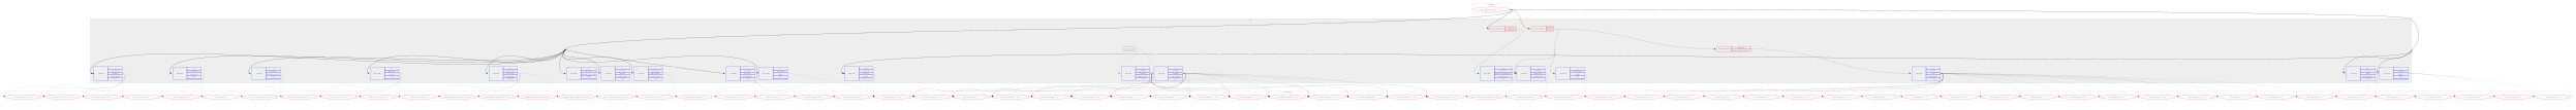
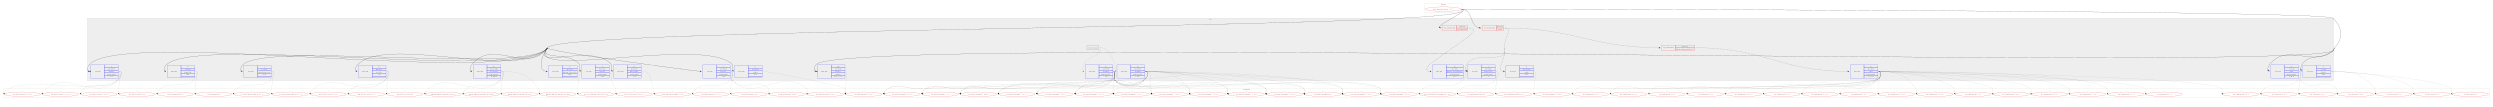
  digraph {
    compound=true
    concentrate=true
    fontname="Roboto Mono"
    fontsize=10
    newrank=true
    rankdir=TB
    ranksep=1.5
    node [color=red fontname="Roboto Mono" fontsize=10]
    edge [arrowhead=vee fontname="Roboto Mono" headport=w style=dotted tailport=e weight=100]
    n1 [label="mate-base/mate-menus-1.18.1" width=4]
    n2 [color=blue label=<<TABLE BORDER="0" CELLBORDER="1" CELLSPACING="0" CELLPADDING="4" WIDTH="220"><TR><TD ROWSPAN="6" CELLPADDING="30">pack_dep</TD></TR><TR><TD WIDTH="110">no</TD></TR><TR><TD>sys-devel</TD></TR><TR><TD>automake</TD></TR><TR><TD>greaterequal</TD></TR><TR><TD>1.16.1</TD></TR></TABLE>> shape=none]
    n3 [color=blue label=<<TABLE BORDER="0" CELLBORDER="1" CELLSPACING="0" CELLPADDING="4" WIDTH="220"><TR><TD ROWSPAN="6" CELLPADDING="30">pack_dep</TD></TR><TR><TD WIDTH="110">no</TD></TR><TR><TD>sys-devel</TD></TR><TR><TD>automake</TD></TR><TR><TD>greaterequal</TD></TR><TR><TD>1.15.1</TD></TR></TABLE>> shape=none]
    n4 [label=<<TABLE BORDER="0" CELLBORDER="1" CELLSPACING="0" CELLPADDING="4"><TR><TD CELLPADDING="10">any_of_group</TD></TR></TABLE>> shape=none]
    n5 [color=blue label=<<TABLE BORDER="0" CELLBORDER="1" CELLSPACING="0" CELLPADDING="4" WIDTH="220"><TR><TD ROWSPAN="6" CELLPADDING="30">pack_dep</TD></TR><TR><TD WIDTH="110">no</TD></TR><TR><TD>app-arch</TD></TR><TR><TD>xz-utils</TD></TR><TR><TD>none</TD></TR><TR><TD></TD></TR></TABLE>> shape=none]
    n6 [color=blue label=<<TABLE BORDER="0" CELLBORDER="1" CELLSPACING="0" CELLPADDING="4" WIDTH="220"><TR><TD ROWSPAN="6" CELLPADDING="30">pack_dep</TD></TR><TR><TD WIDTH="110">no</TD></TR><TR><TD>app-portage</TD></TR><TR><TD>elt-patches</TD></TR><TR><TD>greaterequal</TD></TR><TR><TD>20170815</TD></TR></TABLE>> shape=none]
    n7 [color=blue label=<<TABLE BORDER="0" CELLBORDER="1" CELLSPACING="0" CELLPADDING="4" WIDTH="220"><TR><TD ROWSPAN="6" CELLPADDING="30">pack_dep</TD></TR><TR><TD WIDTH="110">no</TD></TR><TR><TD>dev-util</TD></TR><TR><TD>desktop-file-utils</TD></TR><TR><TD>none</TD></TR><TR><TD></TD></TR></TABLE>> shape=none]
    n8 [color=blue label=<<TABLE BORDER="0" CELLBORDER="1" CELLSPACING="0" CELLPADDING="4" WIDTH="220"><TR><TD ROWSPAN="6" CELLPADDING="30">pack_dep</TD></TR><TR><TD WIDTH="110">no</TD></TR><TR><TD>dev-util</TD></TR><TR><TD>intltool</TD></TR><TR><TD>greaterequal</TD></TR><TR><TD>0.40</TD></TR></TABLE>> shape=none]
    n9 [color=blue label=<<TABLE BORDER="0" CELLBORDER="1" CELLSPACING="0" CELLPADDING="4" WIDTH="220"><TR><TD ROWSPAN="6" CELLPADDING="30">pack_dep</TD></TR><TR><TD WIDTH="110">no</TD></TR><TR><TD>mate-base</TD></TR><TR><TD>mate-common</TD></TR><TR><TD>greaterequal</TD></TR><TR><TD>1.18</TD></TR></TABLE>> shape=none]
    n10 [color=blue label=<<TABLE BORDER="0" CELLBORDER="1" CELLSPACING="0" CELLPADDING="4" WIDTH="220"><TR><TD ROWSPAN="6" CELLPADDING="30">pack_dep</TD></TR><TR><TD WIDTH="110">no</TD></TR><TR><TD>sys-devel</TD></TR><TR><TD>autoconf</TD></TR><TR><TD>greaterequal</TD></TR><TR><TD>2.69</TD></TR></TABLE>> shape=none]
    n11 [color=blue label=<<TABLE BORDER="0" CELLBORDER="1" CELLSPACING="0" CELLPADDING="4" WIDTH="220"><TR><TD ROWSPAN="6" CELLPADDING="30">pack_dep</TD></TR><TR><TD WIDTH="110">no</TD></TR><TR><TD>sys-devel</TD></TR><TR><TD>gettext</TD></TR><TR><TD>none</TD></TR><TR><TD></TD></TR></TABLE>> shape=none]
    n12 [color=blue label=<<TABLE BORDER="0" CELLBORDER="1" CELLSPACING="0" CELLPADDING="4" WIDTH="220"><TR><TD ROWSPAN="6" CELLPADDING="30">pack_dep</TD></TR><TR><TD WIDTH="110">no</TD></TR><TR><TD>sys-devel</TD></TR><TR><TD>libtool</TD></TR><TR><TD>greaterequal</TD></TR><TR><TD>2.4</TD></TR></TABLE>> shape=none]
    n13 [color=blue label=<<TABLE BORDER="0" CELLBORDER="1" CELLSPACING="0" CELLPADDING="4" WIDTH="220"><TR><TD ROWSPAN="6" CELLPADDING="30">pack_dep</TD></TR><TR><TD WIDTH="110">no</TD></TR><TR><TD>virtual</TD></TR><TR><TD>pkgconfig</TD></TR><TR><TD>none</TD></TR><TR><TD></TD></TR></TABLE>> shape=none]
    n14 [color=blue label=<<TABLE BORDER="0" CELLBORDER="1" CELLSPACING="0" CELLPADDING="4" WIDTH="220"><TR><TD ROWSPAN="6" CELLPADDING="30">pack_dep</TD></TR><TR><TD WIDTH="110">no</TD></TR><TR><TD>x11-misc</TD></TR><TR><TD>shared-mime-info</TD></TR><TR><TD>none</TD></TR><TR><TD></TD></TR></TABLE>> shape=none]
    n15 [color=blue label=<<TABLE BORDER="0" CELLBORDER="1" CELLSPACING="0" CELLPADDING="4" WIDTH="220"><TR><TD ROWSPAN="6" CELLPADDING="30">pack_dep</TD></TR><TR><TD WIDTH="110">weak</TD></TR><TR><TD>sys-devel</TD></TR><TR><TD>gettext</TD></TR><TR><TD>smaller</TD></TR><TR><TD>0.18.1.1-r3</TD></TR></TABLE>> shape=none]
    n16 [color=blue label=<<TABLE BORDER="0" CELLBORDER="1" CELLSPACING="0" CELLPADDING="4" WIDTH="220"><TR><TD ROWSPAN="6" CELLPADDING="30">pack_dep</TD></TR><TR><TD WIDTH="110">no</TD></TR><TR><TD>dev-libs</TD></TR><TR><TD>gobject-introspection</TD></TR><TR><TD>greaterequal</TD></TR><TR><TD>0.6.7</TD></TR></TABLE>> shape=none]
    n17 [label=<<TABLE BORDER="0" CELLBORDER="1" CELLSPACING="0" CELLPADDING="4"><TR><TD ROWSPAN="3" CELLPADDING="10">use_conditional</TD></TR><TR><TD>positive</TD></TR><TR><TD>introspection</TD></TR></TABLE>> shape=none]
    n18 [color=blue label=<<TABLE BORDER="0" CELLBORDER="1" CELLSPACING="0" CELLPADDING="4" WIDTH="220"><TR><TD ROWSPAN="6" CELLPADDING="30">pack_dep</TD></TR><TR><TD WIDTH="110">no</TD></TR><TR><TD>dev-python</TD></TR><TR><TD>pygtk</TD></TR><TR><TD>none</TD></TR><TR><TD></TD></TR></TABLE>> shape=none]
    n19 [color=blue label=<<TABLE BORDER="0" CELLBORDER="1" CELLSPACING="0" CELLPADDING="4" WIDTH="220"><TR><TD ROWSPAN="6" CELLPADDING="30">pack_dep</TD></TR><TR><TD WIDTH="110">no</TD></TR><TR><TD>dev-lang</TD></TR><TR><TD>python</TD></TR><TR><TD>greaterequal</TD></TR><TR><TD>2.7.5-r2</TD></TR></TABLE>> shape=none]
    n20 [label=<<TABLE BORDER="0" CELLBORDER="1" CELLSPACING="0" CELLPADDING="4"><TR><TD ROWSPAN="3" CELLPADDING="10">use_conditional</TD></TR><TR><TD>positive</TD></TR><TR><TD>python_targets_python2_7</TD></TR></TABLE>> shape=none]
    n21 [color=blue label=<<TABLE BORDER="0" CELLBORDER="1" CELLSPACING="0" CELLPADDING="4" WIDTH="220"><TR><TD ROWSPAN="6" CELLPADDING="30">pack_dep</TD></TR><TR><TD WIDTH="110">no</TD></TR><TR><TD>dev-lang</TD></TR><TR><TD>python-exec</TD></TR><TR><TD>greaterequal</TD></TR><TR><TD>2</TD></TR></TABLE>> shape=none]
    n22 [label=<<TABLE BORDER="0" CELLBORDER="1" CELLSPACING="0" CELLPADDING="4"><TR><TD ROWSPAN="3" CELLPADDING="10">use_conditional</TD></TR><TR><TD>positive</TD></TR><TR><TD>python</TD></TR></TABLE>> shape=none]
    n23 [color=blue label=<<TABLE BORDER="0" CELLBORDER="1" CELLSPACING="0" CELLPADDING="4" WIDTH="220"><TR><TD ROWSPAN="6" CELLPADDING="30">pack_dep</TD></TR><TR><TD WIDTH="110">no</TD></TR><TR><TD>dev-libs</TD></TR><TR><TD>glib</TD></TR><TR><TD>greaterequal</TD></TR><TR><TD>2.36.0</TD></TR></TABLE>> shape=none]
    n24 [color=blue label=<<TABLE BORDER="0" CELLBORDER="1" CELLSPACING="0" CELLPADDING="4" WIDTH="220"><TR><TD ROWSPAN="6" CELLPADDING="30">pack_dep</TD></TR><TR><TD WIDTH="110">no</TD></TR><TR><TD>virtual</TD></TR><TR><TD>libintl</TD></TR><TR><TD>none</TD></TR><TR><TD></TD></TR></TABLE>> shape=none]
    n25 [label="sys-devel/automake-1.10.3-r3" width=4]
    n26 [label="sys-devel/automake-1.11.6-r3" width=4]
    n27 [label="sys-devel/automake-1.12.6-r2" width=4]
    n28 [label="sys-devel/automake-1.13.4-r2" width=4]
    n29 [label="sys-devel/automake-1.14.1-r2" width=4]
    n30 [label="sys-devel/automake-1.15.1-r2" width=4]
    n31 [label="sys-devel/automake-1.16-r2" width=4]
    n32 [label="sys-devel/automake-1.16.1-r1" width=4]
    n33 [label="sys-devel/automake-1.4_p6-r2" width=4]
    n34 [label="sys-devel/automake-1.5-r2" width=4]
    n35 [label="sys-devel/automake-1.6.3-r2" width=4]
    n36 [label="sys-devel/automake-1.8.5-r5" width=4]
    n37 [label="sys-devel/automake-1.9.6-r5" width=4]
    n38 [label="sys-devel/automake-9999" width=4]
    n39 [label="app-arch/xz-utils-5.2.3" width=4]
    n40 [label="app-arch/xz-utils-5.2.4-r2" width=4]
    n41 [label="app-arch/xz-utils-9999" width=4]
    n42 [label="app-portage/elt-patches-20170317" width=4]
    n43 [label="app-portage/elt-patches-20170422" width=4]
    n44 [label="app-portage/elt-patches-20170815" width=4]
    n45 [label="app-portage/elt-patches-20170826.1" width=4]
    n46 [label="dev-util/desktop-file-utils-0.23" width=4]
    n47 [label="dev-util/intltool-0.51.0-r2" width=4]
    n48 [label="mate-base/mate-common-1.18.0" width=4]
    n49 [label="sys-devel/autoconf-2.13-r1" width=4]
    n50 [label="sys-devel/autoconf-2.64-r1" width=4]
    n51 [label="sys-devel/autoconf-2.69-r4" width=4]
    n52 [label="sys-devel/autoconf-9999" width=4]
    n53 [label="sys-devel/gettext-0.19.8.1" width=4]
    n54 [label="sys-devel/libtool-2.4.6-r3" width=4]
    n55 [label="sys-devel/libtool-2.4.6-r4" width=4]
    n56 [label="sys-devel/libtool-2.4.6-r5" width=4]
    n57 [label="sys-devel/libtool-9999" width=4]
    n58 [label="virtual/pkgconfig-0-r1" width=4]
    n59 [label="virtual/pkgconfig-1" width=4]
    n60 [label="x11-misc/shared-mime-info-1.10" width=4]
    n61 [label="x11-misc/shared-mime-info-1.9" width=4]
    n62 [label="dev-libs/gobject-introspection-1.56.1" width=4]
    n63 [label="dev-python/pygtk-2.24.0-r4" width=4]
    n64 [label="dev-lang/python-2.7.15" width=4]
    n65 [label="dev-lang/python-2.7.16" width=4]
    n66 [label="dev-lang/python-3.4.5-r1" width=4]
    n67 [label="dev-lang/python-3.4.6-r1" width=4]
    n68 [label="dev-lang/python-3.4.8" width=4]
    n69 [label="dev-lang/python-3.4.8-r1" width=4]
    n70 [label="dev-lang/python-3.5.4-r1" width=4]
    n71 [label="dev-lang/python-3.5.5" width=4]
    n72 [label="dev-lang/python-3.5.5-r1" width=4]
    n73 [label="dev-lang/python-3.5.6" width=4]
    n74 [label="dev-lang/python-3.6.3-r1" width=4]
    n75 [label="dev-lang/python-3.6.4" width=4]
    n76 [label="dev-lang/python-3.6.5" width=4]
    n77 [label="dev-lang/python-3.6.5-r1" width=4]
    n78 [label="dev-lang/python-3.6.6" width=4]
    n79 [label="dev-lang/python-3.6.8" width=4]
-   n80 [label="dev-lang/python-3.7.0" width=4]
    n81 [label="dev-lang/python-3.7.2" width=4]
    n82 [label="dev-lang/python-exec-2.4.6" width=4]
    n83 [label="dev-lang/python-exec-9999" width=4]
    n84 [label="dev-libs/glib-2.56.4" width=4]
    n85 [label="dev-libs/glib-2.58.2" width=4]
    n86 [label="dev-libs/glib-2.58.3" width=4]
    n87 [label="virtual/libintl-0" width=4]
    n88 [label="virtual/libintl-0-r1" width=4]
    n89 [label="virtual/libintl-0-r2" width=4]
    subgraph cluster_1 {
      color=gray
      label=<<i>ebuild</i>>
      rank=same
      n1
    }
    subgraph cluster_2 {
      color=gray
      label=<<i>dependencies</i>>
      subgraph cluster_3 {
        color=gray
        fillcolor="#eeeeee"
        label=<<i>compile</i>>
        style=filled
        subgraph sub_4 {
          color=gray
          fillcolor="#eeeeee"
          label=<<i>compile</i>>
          style=filled
          n4
          subgraph sub_5 {
            color=gray
            fillcolor="#eeeeee"
            label=<<i>compile</i>>
            style=filled
            n2
          }
          subgraph sub_6 {
            color=gray
            fillcolor="#eeeeee"
            label=<<i>compile</i>>
            style=filled
            n3
          }
        }
        subgraph sub_7 {
          color=gray
          fillcolor="#eeeeee"
          label=<<i>compile</i>>
          style=filled
          n5
        }
        subgraph sub_8 {
          color=gray
          fillcolor="#eeeeee"
          label=<<i>compile</i>>
          style=filled
          n6
        }
        subgraph sub_9 {
          color=gray
          fillcolor="#eeeeee"
          label=<<i>compile</i>>
          style=filled
          n7
        }
        subgraph sub_10 {
          color=gray
          fillcolor="#eeeeee"
          label=<<i>compile</i>>
          style=filled
          n8
        }
        subgraph sub_11 {
          color=gray
          fillcolor="#eeeeee"
          label=<<i>compile</i>>
          style=filled
          n9
        }
        subgraph sub_12 {
          color=gray
          fillcolor="#eeeeee"
          label=<<i>compile</i>>
          style=filled
          n10
        }
        subgraph sub_13 {
          color=gray
          fillcolor="#eeeeee"
          label=<<i>compile</i>>
          style=filled
          n11
        }
        subgraph sub_14 {
          color=gray
          fillcolor="#eeeeee"
          label=<<i>compile</i>>
          style=filled
          n12
        }
        subgraph sub_15 {
          color=gray
          fillcolor="#eeeeee"
          label=<<i>compile</i>>
          style=filled
          n13
        }
        subgraph sub_16 {
          color=gray
          fillcolor="#eeeeee"
          label=<<i>compile</i>>
          style=filled
          n14
        }
        subgraph sub_17 {
          color=gray
          fillcolor="#eeeeee"
          label=<<i>compile</i>>
          style=filled
          n15
        }
      }
      subgraph cluster_18 {
        color=gray
        fillcolor="#eeeeee"
        label=<<i>compile and run</i>>
        style=filled
        subgraph sub_19 {
          color=gray
          fillcolor="#eeeeee"
          label=<<i>compile and run</i>>
          style=filled
          n17
          subgraph sub_20 {
            color=gray
            fillcolor="#eeeeee"
            label=<<i>compile and run</i>>
            style=filled
            n16
          }
        }
        subgraph sub_21 {
          color=gray
          fillcolor="#eeeeee"
          label=<<i>compile and run</i>>
          style=filled
          n22
          subgraph sub_22 {
            color=gray
            fillcolor="#eeeeee"
            label=<<i>compile and run</i>>
            style=filled
            n18
          }
          subgraph sub_23 {
            color=gray
            fillcolor="#eeeeee"
            label=<<i>compile and run</i>>
            style=filled
            n20
            subgraph sub_24 {
              color=gray
              fillcolor="#eeeeee"
              label=<<i>compile and run</i>>
              style=filled
              n19
            }
          }
          subgraph sub_25 {
            color=gray
            fillcolor="#eeeeee"
            label=<<i>compile and run</i>>
            style=filled
            n21
          }
        }
        subgraph sub_26 {
          color=gray
          fillcolor="#eeeeee"
          label=<<i>compile and run</i>>
          style=filled
          n23
        }
        subgraph sub_27 {
          color=gray
          fillcolor="#eeeeee"
          label=<<i>compile and run</i>>
          style=filled
          n24
        }
      }
      subgraph cluster_28 {
        color=gray
        fillcolor="#eeeeee"
        label=<<i>run</i>>
        style=filled
      }
    }
    subgraph cluster_29 {
      color=gray
      label=<<i>candidates</i>>
      rank=same
      subgraph sub_30 {
        color=black
        label=<<i>candidates</i>>
        nodesep=1
        rank=same
        n25
        n26
        n27
        n28
        n29
        n30
        n31
        n32
        n33
        n34
        n35
        n36
        n37
        n38
      }
      subgraph sub_31 {
        color=black
        label=<<i>candidates</i>>
        nodesep=1
        rank=same
        n25
        n26
        n27
        n28
        n29
        n30
        n31
        n32
        n33
        n34
        n35
        n36
        n37
        n38
      }
      subgraph sub_32 {
        color=black
        label=<<i>candidates</i>>
        nodesep=1
        rank=same
        n39
        n40
        n41
      }
      subgraph sub_33 {
        color=black
        label=<<i>candidates</i>>
        nodesep=1
        rank=same
        n42
        n43
        n44
        n45
      }
      subgraph sub_34 {
        color=black
        label=<<i>candidates</i>>
        nodesep=1
        rank=same
        n46
      }
      subgraph sub_35 {
        color=black
        label=<<i>candidates</i>>
        nodesep=1
        rank=same
        n47
      }
      subgraph sub_36 {
        color=black
        label=<<i>candidates</i>>
        nodesep=1
        rank=same
        n48
      }
      subgraph sub_37 {
        color=black
        label=<<i>candidates</i>>
        nodesep=1
        rank=same
        n49
        n50
        n51
        n52
      }
      subgraph sub_38 {
        color=black
        label=<<i>candidates</i>>
        nodesep=1
        rank=same
        n53
      }
      subgraph sub_39 {
        color=black
        label=<<i>candidates</i>>
        nodesep=1
        rank=same
        n54
        n55
        n56
        n57
      }
      subgraph sub_40 {
        color=black
        label=<<i>candidates</i>>
        nodesep=1
        rank=same
        n58
        n59
      }
      subgraph sub_41 {
        color=black
        label=<<i>candidates</i>>
        nodesep=1
        rank=same
        n60
        n61
      }
      subgraph sub_42 {
        color=black
        label=<<i>candidates</i>>
        nodesep=1
        rank=same
        n53
      }
      subgraph sub_43 {
        color=black
        label=<<i>candidates</i>>
        nodesep=1
        rank=same
        n62
      }
      subgraph sub_44 {
        color=black
        label=<<i>candidates</i>>
        nodesep=1
        rank=same
        n63
      }
      subgraph sub_45 {
        color=black
        label=<<i>candidates</i>>
        nodesep=1
        rank=same
        n64
        n65
        n66
        n67
        n68
        n69
        n70
        n71
        n72
        n73
        n74
        n75
        n76
        n77
        n78
        n79
-       n80
        n81
      }
      subgraph sub_46 {
        color=black
        label=<<i>candidates</i>>
        nodesep=1
        rank=same
        n82
        n83
      }
      subgraph sub_47 {
        color=black
        label=<<i>candidates</i>>
        nodesep=1
        rank=same
        n84
        n85
        n86
      }
      subgraph sub_48 {
        color=black
        label=<<i>candidates</i>>
        nodesep=1
        rank=same
        n87
        n88
        n89
      }
    }
    n1 -> n5 [style=solid weight=20]
    n1 -> n6 [style=solid weight=20]
    n1 -> n7 [style=solid weight=20]
    n1 -> n8 [style=solid weight=20]
    n1 -> n9 [style=solid weight=20]
    n1 -> n10 [style=solid weight=20]
    n1 -> n11 [style=solid weight=20]
    n1 -> n12 [style=solid weight=20]
    n1 -> n13 [style=solid weight=20]
    n1 -> n14 [style=solid weight=20]
    n1 -> n15 [style=solid weight=20]
    n1 -> n17 [arrowhead=odotvee style=solid weight=20]
    n1 -> n22 [arrowhead=odotvee style=solid weight=20]
    n1 -> n23 [arrowhead=odotvee style=solid weight=20]
    n1 -> n24 [arrowhead=odotvee style=solid weight=20]
    n2 -> n25
    n2 -> n26
    n2 -> n27
    n2 -> n28
    n2 -> n29
    n2 -> n30
    n2 -> n31
    n2 -> n32
    n2 -> n33
    n2 -> n34
    n2 -> n35
    n2 -> n36
    n2 -> n37
    n2 -> n38
    n3 -> n25
    n3 -> n26
    n3 -> n27
    n3 -> n28
    n3 -> n29
    n3 -> n30
    n3 -> n31
    n3 -> n32
    n3 -> n33
    n3 -> n34
    n3 -> n35
    n3 -> n36
    n3 -> n37
    n3 -> n38
    n4 -> n2 [arrowhead=oinv weight=20]
    n4 -> n3 [arrowhead=oinv weight=20]
    n5 -> n39
    n5 -> n40
    n5 -> n41
    n6 -> n42
    n6 -> n43
    n6 -> n44
    n6 -> n45
    n7 -> n46
    n8 -> n47
    n9 -> n48
    n10 -> n49
    n10 -> n50
    n10 -> n51
    n10 -> n52
    n11 -> n53
    n12 -> n54
    n12 -> n55
    n12 -> n56
    n12 -> n57
    n13 -> n58
    n13 -> n59
    n14 -> n60
    n14 -> n61
    n15 -> n53
    n16 -> n62
    n17 -> n16 [style=dashed weight=20]
    n18 -> n63
    n19 -> n64
    n19 -> n65
    n19 -> n66
    n19 -> n67
    n19 -> n68
    n19 -> n69
    n19 -> n70
    n19 -> n71
    n19 -> n72
    n19 -> n73
    n19 -> n74
    n19 -> n75
    n19 -> n76
    n19 -> n77
    n19 -> n78
    n19 -> n79
-   n19 -> n80
    n19 -> n81
    n20 -> n19 [style=dashed weight=20]
    n21 -> n82
    n21 -> n83
    n22 -> n18 [style=dashed weight=20]
    n22 -> n20 [style=dashed weight=20]
    n22 -> n21 [style=dashed weight=20]
    n23 -> n84
    n23 -> n85
    n23 -> n86
    n24 -> n87
    n24 -> n88
    n24 -> n89
  }
